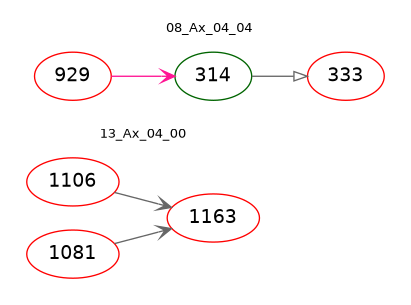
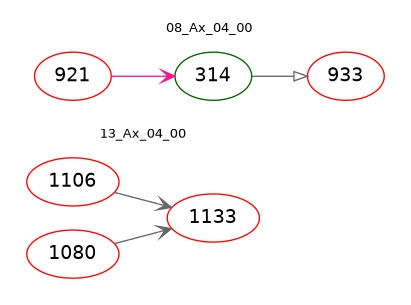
  digraph {
    fontname="DejaVu Sans"
    rankdir=LR
    node [color=red fontname="DejaVu Sans"]
    edge [arrowhead=vee color=gray40 fontname="DejaVu Sans"]
    n1 [label=1106]
-   n2 [label=1081]
-   n3 [label=1163]
-   n4 [label=929]
+   n2 [label=1080]
+   n3 [label=1133]
+   n4 [label=921]
    n5 [color=darkgreen label=314]
-   n6 [label=333]
+   n6 [label=933]
    subgraph cluster_1 {
      color=white
      fontsize=10
      label="13_Ax_04_00"
      n1
      n2
      n3
    }
    subgraph cluster_2 {
      color=white
      fontsize=10
-     label="08_Ax_04_04"
+     label="08_Ax_04_00"
      n4
      n5
      n6
    }
    n1 -> n3
    n2 -> n3
    n4 -> n5 [color=deeppink]
    n5 -> n6 [arrowhead=onormal]
  }
